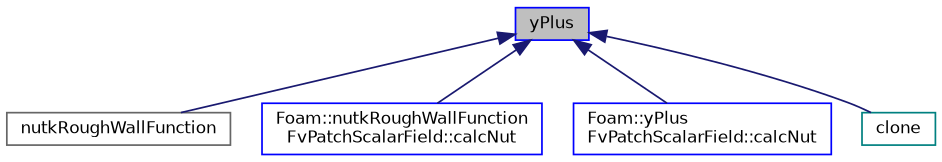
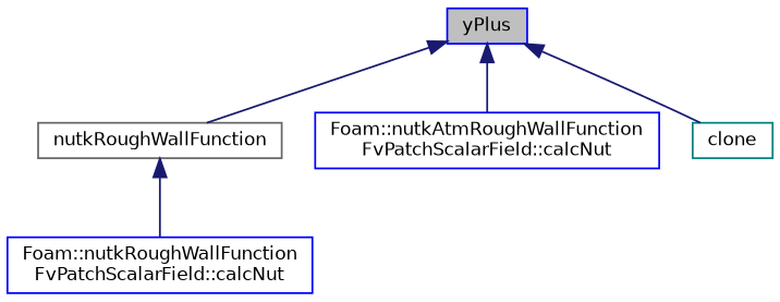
  digraph {
    rankdir=TB
    node [color=blue fontname=Helvetica fontsize=10 shape=record]
    edge [color=midnightblue dir=back fontname=Helvetica fontsize=10 labelfontname=Helvetica labelfontsize=10 style=solid]
    n1 [fillcolor=grey75 fontcolor=black height=0.2 label=yPlus style=filled width=0.4]
    n2 [color=gray40 height=0.2 label=nutkRoughWallFunction width=0.4]
    n3 [height=0.2 label="Foam::nutkRoughWallFunction\lFvPatchScalarField::calcNut" width=0.4]
-   n4 [height=0.2 label="Foam::yPlus\lFvPatchScalarField::calcNut" width=0.4]
+   n4 [height=0.2 label="Foam::nutkAtmRoughWallFunction\lFvPatchScalarField::calcNut" width=0.4]
    n5 [color=teal height=0.2 label=clone width=0.4]
    n1 -> n2
-   n1 -> n3
+   n2 -> n3
    n1 -> n4
    n1 -> n5
  }
